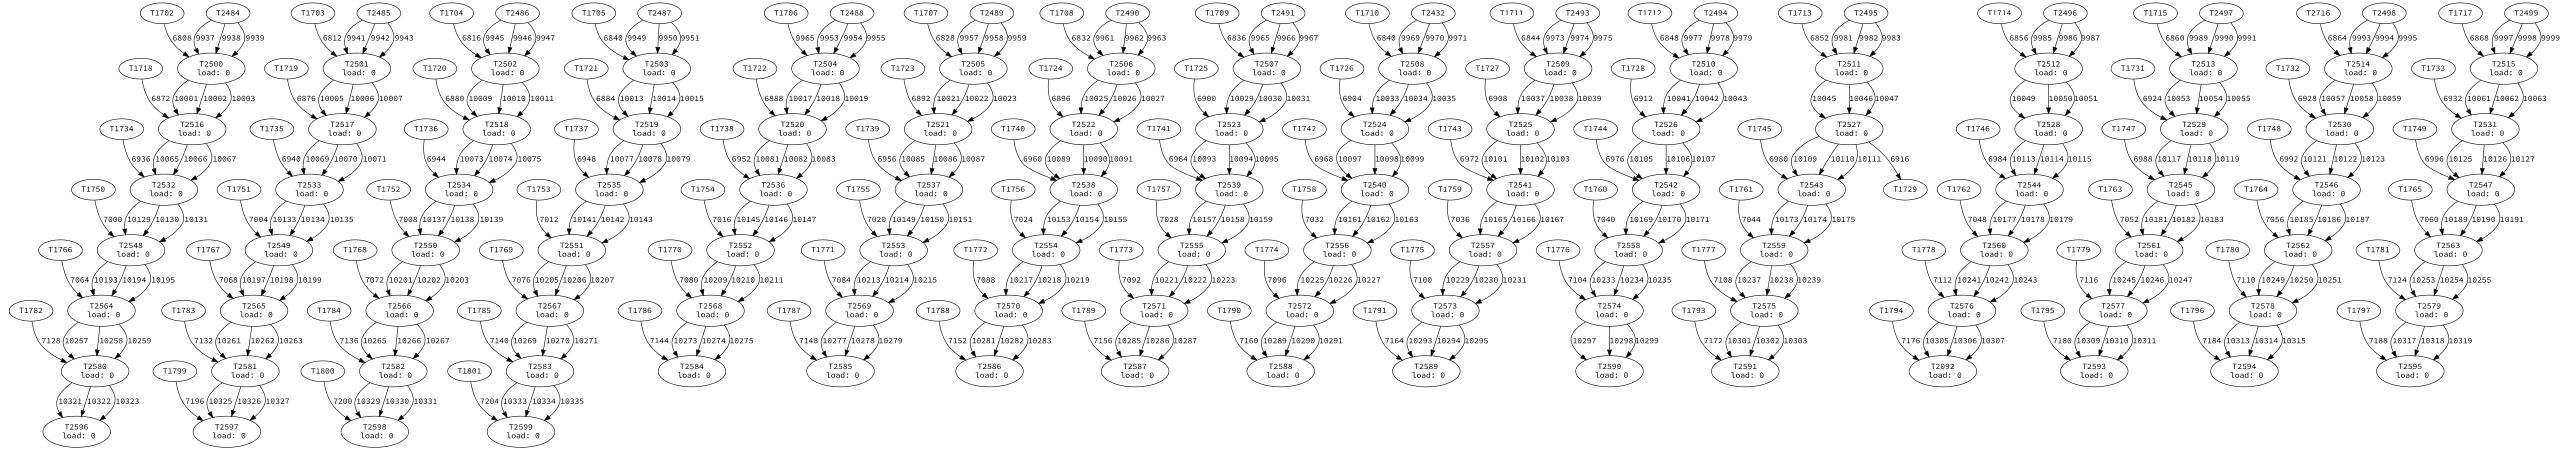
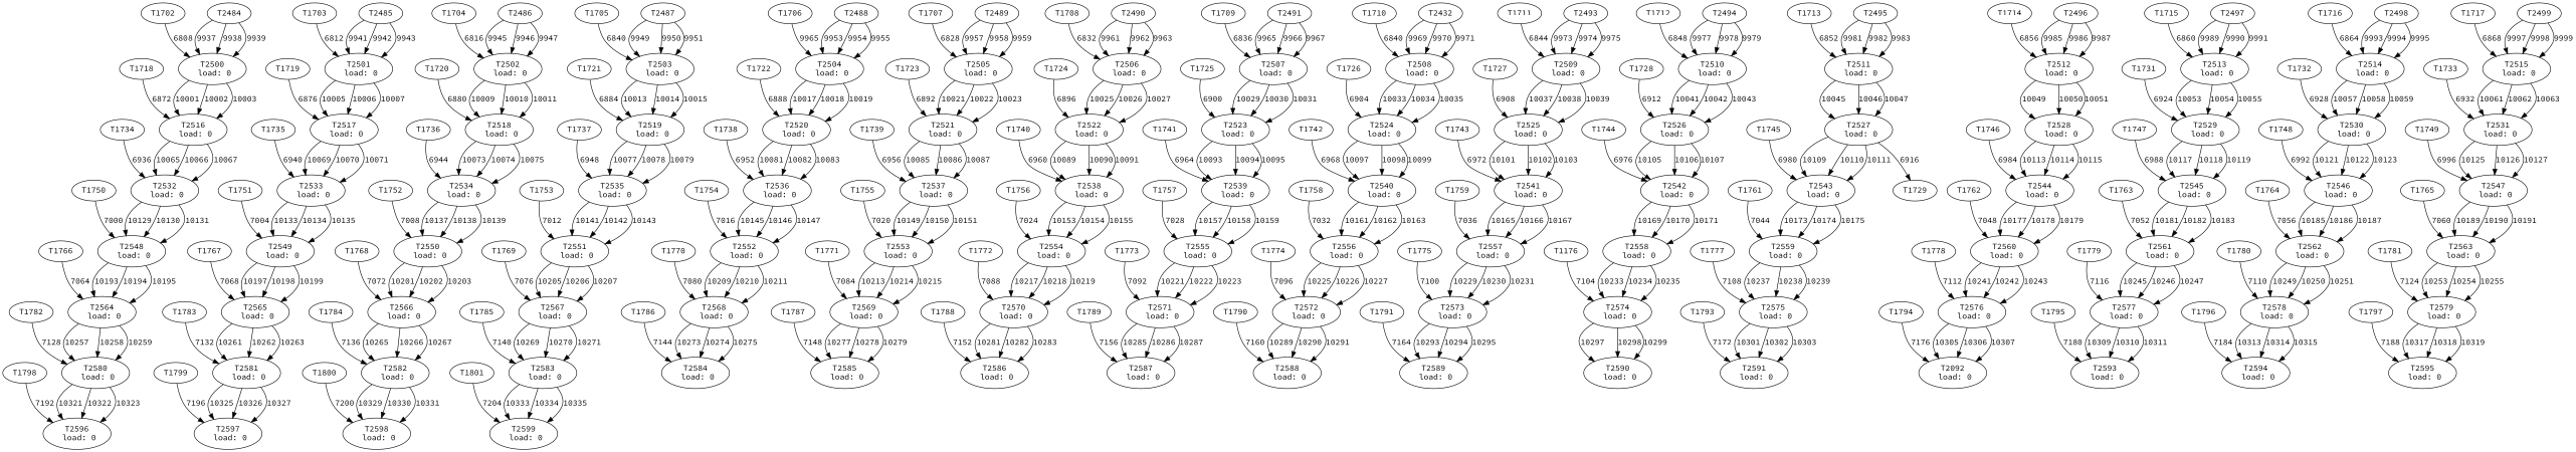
  digraph {
    fontname="Source Code Pro"
    node [fontname="Source Code Pro"]
    edge [fontname="Source Code Pro"]
    n1 [label="T2500\n load: 0"]
    n2 [label="T2516\n load: 0"]
    n3 [label="T2532\n load: 0"]
    T1702
    T2484
    n6 [label="T2501\n load: 0"]
    n7 [label="T2517\n load: 0"]
    n8 [label="T2533\n load: 0"]
    T1703
    T2485
    n11 [label="T2502\n load: 0"]
    n12 [label="T2518\n load: 0"]
    n13 [label="T2534\n load: 0"]
    T1704
    T2486
    n16 [label="T2503\n load: 0"]
    n17 [label="T2519\n load: 0"]
    n18 [label="T2535\n load: 0"]
    T1705
    T2487
    n21 [label="T2504\n load: 0"]
    n22 [label="T2520\n load: 0"]
    n23 [label="T2536\n load: 0"]
    T1706
    T2488
    n26 [label="T2505\n load: 0"]
    n27 [label="T2521\n load: 0"]
    n28 [label="T2537\n load: 0"]
    T1707
    T2489
    n31 [label="T2506\n load: 0"]
    n32 [label="T2522\n load: 0"]
    n33 [label="T2538\n load: 0"]
    T1708
    T2490
    n36 [label="T2507\n load: 0"]
    n37 [label="T2523\n load: 0"]
    n38 [label="T2539\n load: 0"]
    T1709
    T2491
    n41 [label="T2508\n load: 0"]
    n42 [label="T2524\n load: 0"]
    n43 [label="T2540\n load: 0"]
    T1710
    n45 [label=T2432]
    n46 [label="T2509\n load: 0"]
    n47 [label="T2525\n load: 0"]
    n48 [label="T2541\n load: 0"]
    T1711
    T2493
    n51 [label="T2510\n load: 0"]
    n52 [label="T2526\n load: 0"]
    n53 [label="T2542\n load: 0"]
    T1712
    T2494
    n56 [label="T2511\n load: 0"]
    n57 [label="T2527\n load: 0"]
    n58 [label="T2543\n load: 0"]
    T1729
    T1713
    T2495
    n62 [label="T2512\n load: 0"]
    n63 [label="T2528\n load: 0"]
    n64 [label="T2544\n load: 0"]
    T1714
    T2496
    n67 [label="T2513\n load: 0"]
    n68 [label="T2529\n load: 0"]
    n69 [label="T2545\n load: 0"]
    T1715
    T2497
    n72 [label="T2514\n load: 0"]
    n73 [label="T2530\n load: 0"]
    n74 [label="T2546\n load: 0"]
-   T1716 [label=T2716]
+   T1716
    T2498
    n77 [label="T2515\n load: 0"]
    n78 [label="T2531\n load: 0"]
    n79 [label="T2547\n load: 0"]
    T1717
    T2499
    n82 [label="T2548\n load: 0"]
    T1718
    n84 [label="T2549\n load: 0"]
    T1719
    n86 [label="T2550\n load: 0"]
    T1720
    n88 [label="T2551\n load: 0"]
    T1721
    n90 [label="T2552\n load: 0"]
    T1722
    n92 [label="T2553\n load: 0"]
    T1723
    n94 [label="T2554\n load: 0"]
    T1724
    n96 [label="T2555\n load: 0"]
    T1725
    n98 [label="T2556\n load: 0"]
    T1726
    n100 [label="T2557\n load: 0"]
    T1727
    n102 [label="T2558\n load: 0"]
    T1728
    n104 [label="T2559\n load: 0"]
    n105 [label="T2560\n load: 0"]
    n106 [label="T2561\n load: 0"]
    T1731
    n108 [label="T2562\n load: 0"]
    T1732
    n110 [label="T2563\n load: 0"]
    T1733
    n112 [label="T2564\n load: 0"]
    T1734
    n114 [label="T2565\n load: 0"]
    T1735
    n116 [label="T2566\n load: 0"]
    T1736
    n118 [label="T2567\n load: 0"]
    T1737
    n120 [label="T2568\n load: 0"]
    T1738
    n122 [label="T2569\n load: 0"]
    T1739
    n124 [label="T2570\n load: 0"]
    T1740
    n126 [label="T2571\n load: 0"]
    T1741
    n128 [label="T2572\n load: 0"]
    T1742
    n130 [label="T2573\n load: 0"]
    T1743
    n132 [label="T2574\n load: 0"]
    T1744
    n134 [label="T2575\n load: 0"]
    T1745
    n136 [label="T2576\n load: 0"]
    T1746
    n138 [label="T2577\n load: 0"]
    T1747
    n140 [label="T2578\n load: 0"]
    T1748
    n142 [label="T2579\n load: 0"]
    T1749
    n144 [label="T2580\n load: 0"]
    T1750
    n146 [label="T2581\n load: 0"]
    T1751
    n148 [label="T2582\n load: 0"]
    T1752
    n150 [label="T2583\n load: 0"]
    T1753
    n152 [label="T2584\n load: 0"]
    T1754
    n154 [label="T2585\n load: 0"]
    T1755
    n156 [label="T2586\n load: 0"]
    T1756
    n158 [label="T2587\n load: 0"]
    T1757
    n160 [label="T2588\n load: 0"]
    T1758
    n162 [label="T2589\n load: 0"]
    T1759
    n164 [label="T2590\n load: 0"]
-   T1760
    n166 [label="T2591\n load: 0"]
    T1761
    n168 [label="T2092\n load: 0"]
    T1762
    n170 [label="T2593\n load: 0"]
    T1763
    n172 [label="T2594\n load: 0"]
    T1764
    n174 [label="T2595\n load: 0"]
    T1765
    n176 [label="T2596\n load: 0"]
    T1766
    n178 [label="T2597\n load: 0"]
    T1767
    n180 [label="T2598\n load: 0"]
    T1768
    n182 [label="T2599\n load: 0"]
    T1769
    T1770
    T1771
    T1772
    T1773
    T1774
    T1775
-   T1776
+   T1776 [label=T1176]
    T1777
    T1778
    T1779
    T1780
    T1781
    T1782
    T1783
    T1784
    T1785
    T1786
    T1787
    T1788
    T1789
    T1790
    T1791
    T1793
    T1794
    T1795
    T1796
    T1797
+   T1798
    T1799
    T1800
    T1801
    n1 -> n2 [label=10001]
    n1 -> n2 [label=10002]
    n1 -> n2 [label=10003]
    n2 -> n3 [label=10065]
    n2 -> n3 [label=10066]
    n2 -> n3 [label=10067]
    n3 -> n82 [label=10129]
    n3 -> n82 [label=10130]
    n3 -> n82 [label=10131]
    T1702 -> n1 [label=6808]
    T2484 -> n1 [label=9937]
    T2484 -> n1 [label=9938]
    T2484 -> n1 [label=9939]
    n6 -> n7 [label=10005]
    n6 -> n7 [label=10006]
    n6 -> n7 [label=10007]
    n7 -> n8 [label=10069]
    n7 -> n8 [label=10070]
    n7 -> n8 [label=10071]
    n8 -> n84 [label=10133]
    n8 -> n84 [label=10134]
    n8 -> n84 [label=10135]
    T1703 -> n6 [label=6812]
    T2485 -> n6 [label=9941]
    T2485 -> n6 [label=9942]
    T2485 -> n6 [label=9943]
    n11 -> n12 [label=10009]
    n11 -> n12 [label=10010]
    n11 -> n12 [label=10011]
    n12 -> n13 [label=10073]
    n12 -> n13 [label=10074]
    n12 -> n13 [label=10075]
    n13 -> n86 [label=10137]
    n13 -> n86 [label=10138]
    n13 -> n86 [label=10139]
    T1704 -> n11 [label=6816]
    T2486 -> n11 [label=9945]
    T2486 -> n11 [label=9946]
    T2486 -> n11 [label=9947]
    n16 -> n17 [label=10013]
    n16 -> n17 [label=10014]
    n16 -> n17 [label=10015]
    n17 -> n18 [label=10077]
    n17 -> n18 [label=10078]
    n17 -> n18 [label=10079]
    n18 -> n88 [label=10141]
    n18 -> n88 [label=10142]
    n18 -> n88 [label=10143]
    T1705 -> n16 [label=6840]
    T2487 -> n16 [label=9949]
    T2487 -> n16 [label=9950]
    T2487 -> n16 [label=9951]
    n21 -> n22 [label=10017]
    n21 -> n22 [label=10018]
    n21 -> n22 [label=10019]
    n22 -> n23 [label=10081]
    n22 -> n23 [label=10082]
    n22 -> n23 [label=10083]
    n23 -> n90 [label=10145]
    n23 -> n90 [label=10146]
    n23 -> n90 [label=10147]
    T1706 -> n21 [label=9965]
    T2488 -> n21 [label=9953]
    T2488 -> n21 [label=9954]
    T2488 -> n21 [label=9955]
    n26 -> n27 [label=10021]
    n26 -> n27 [label=10022]
    n26 -> n27 [label=10023]
    n27 -> n28 [label=10085]
    n27 -> n28 [label=10086]
    n27 -> n28 [label=10087]
    n28 -> n92 [label=10149]
    n28 -> n92 [label=10150]
    n28 -> n92 [label=10151]
    T1707 -> n26 [label=6828]
    T2489 -> n26 [label=9957]
    T2489 -> n26 [label=9958]
    T2489 -> n26 [label=9959]
    n31 -> n32 [label=10025]
    n31 -> n32 [label=10026]
    n31 -> n32 [label=10027]
    n32 -> n33 [label=10089]
    n32 -> n33 [label=10090]
    n32 -> n33 [label=10091]
    n33 -> n94 [label=10153]
    n33 -> n94 [label=10154]
    n33 -> n94 [label=10155]
    T1708 -> n31 [label=6832]
    T2490 -> n31 [label=9961]
    T2490 -> n31 [label=9962]
    T2490 -> n31 [label=9963]
    n36 -> n37 [label=10029]
    n36 -> n37 [label=10030]
    n36 -> n37 [label=10031]
    n37 -> n38 [label=10093]
    n37 -> n38 [label=10094]
    n37 -> n38 [label=10095]
    n38 -> n96 [label=10157]
    n38 -> n96 [label=10158]
    n38 -> n96 [label=10159]
    T1709 -> n36 [label=6836]
    T2491 -> n36 [label=9965]
    T2491 -> n36 [label=9966]
    T2491 -> n36 [label=9967]
    n41 -> n42 [label=10033]
    n41 -> n42 [label=10034]
    n41 -> n42 [label=10035]
    n42 -> n43 [label=10097]
    n42 -> n43 [label=10098]
    n42 -> n43 [label=10099]
    n43 -> n98 [label=10161]
    n43 -> n98 [label=10162]
    n43 -> n98 [label=10163]
    T1710 -> n41 [label=6840]
    n45 -> n41 [label=9969]
    n45 -> n41 [label=9970]
    n45 -> n41 [label=9971]
    n46 -> n47 [label=10037]
    n46 -> n47 [label=10038]
    n46 -> n47 [label=10039]
    n47 -> n48 [label=10101]
    n47 -> n48 [label=10102]
    n47 -> n48 [label=10103]
    n48 -> n100 [label=10165]
    n48 -> n100 [label=10166]
    n48 -> n100 [label=10167]
    T1711 -> n46 [label=6844]
    T2493 -> n46 [label=9973]
    T2493 -> n46 [label=9974]
    T2493 -> n46 [label=9975]
    n51 -> n52 [label=10041]
    n51 -> n52 [label=10042]
    n51 -> n52 [label=10043]
    n52 -> n53 [label=10105]
    n52 -> n53 [label=10106]
    n52 -> n53 [label=10107]
    n53 -> n102 [label=10169]
    n53 -> n102 [label=10170]
    n53 -> n102 [label=10171]
    T1712 -> n51 [label=6848]
    T2494 -> n51 [label=9977]
    T2494 -> n51 [label=9978]
    T2494 -> n51 [label=9979]
    n56 -> n57 [label=10045]
    n56 -> n57 [label=10046]
    n56 -> n57 [label=10047]
    n57 -> n58 [label=10109]
    n57 -> n58 [label=10110]
    n57 -> n58 [label=10111]
    n57 -> T1729 [label=6916]
    n58 -> n104 [label=10173]
    n58 -> n104 [label=10174]
    n58 -> n104 [label=10175]
    T1713 -> n56 [label=6852]
    T2495 -> n56 [label=9981]
    T2495 -> n56 [label=9982]
    T2495 -> n56 [label=9983]
    n62 -> n63 [label=10049]
    n62 -> n63 [label=10050]
    n62 -> n63 [label=10051]
    n63 -> n64 [label=10113]
    n63 -> n64 [label=10114]
    n63 -> n64 [label=10115]
    n64 -> n105 [label=10177]
    n64 -> n105 [label=10178]
    n64 -> n105 [label=10179]
    T1714 -> n62 [label=6856]
    T2496 -> n62 [label=9985]
    T2496 -> n62 [label=9986]
    T2496 -> n62 [label=9987]
    n67 -> n68 [label=10053]
    n67 -> n68 [label=10054]
    n67 -> n68 [label=10055]
    n68 -> n69 [label=10117]
    n68 -> n69 [label=10118]
    n68 -> n69 [label=10119]
    n69 -> n106 [label=10181]
    n69 -> n106 [label=10182]
    n69 -> n106 [label=10183]
    T1715 -> n67 [label=6860]
    T2497 -> n67 [label=9989]
    T2497 -> n67 [label=9990]
    T2497 -> n67 [label=9991]
    n72 -> n73 [label=10057]
    n72 -> n73 [label=10058]
    n72 -> n73 [label=10059]
    n73 -> n74 [label=10121]
    n73 -> n74 [label=10122]
    n73 -> n74 [label=10123]
    n74 -> n108 [label=10185]
    n74 -> n108 [label=10186]
    n74 -> n108 [label=10187]
    T1716 -> n72 [label=6864]
    T2498 -> n72 [label=9993]
    T2498 -> n72 [label=9994]
    T2498 -> n72 [label=9995]
    n77 -> n78 [label=10061]
    n77 -> n78 [label=10062]
    n77 -> n78 [label=10063]
    n78 -> n79 [label=10125]
    n78 -> n79 [label=10126]
    n78 -> n79 [label=10127]
    n79 -> n110 [label=10189]
    n79 -> n110 [label=10190]
    n79 -> n110 [label=10191]
    T1717 -> n77 [label=6868]
    T2499 -> n77 [label=9997]
    T2499 -> n77 [label=9998]
    T2499 -> n77 [label=9999]
    n82 -> n112 [label=10193]
    n82 -> n112 [label=10194]
    n82 -> n112 [label=10195]
    T1718 -> n2 [label=6872]
    n84 -> n114 [label=10197]
    n84 -> n114 [label=10198]
    n84 -> n114 [label=10199]
    T1719 -> n7 [label=6876]
    n86 -> n116 [label=10201]
    n86 -> n116 [label=10202]
    n86 -> n116 [label=10203]
    T1720 -> n12 [label=6880]
    n88 -> n118 [label=10205]
    n88 -> n118 [label=10206]
    n88 -> n118 [label=10207]
    T1721 -> n17 [label=6884]
    n90 -> n120 [label=10209]
    n90 -> n120 [label=10210]
    n90 -> n120 [label=10211]
    T1722 -> n22 [label=6888]
    n92 -> n122 [label=10213]
    n92 -> n122 [label=10214]
    n92 -> n122 [label=10215]
    T1723 -> n27 [label=6892]
    n94 -> n124 [label=10217]
    n94 -> n124 [label=10218]
    n94 -> n124 [label=10219]
    T1724 -> n32 [label=6896]
    n96 -> n126 [label=10221]
    n96 -> n126 [label=10222]
    n96 -> n126 [label=10223]
    T1725 -> n37 [label=6900]
    n98 -> n128 [label=10225]
    n98 -> n128 [label=10226]
    n98 -> n128 [label=10227]
    T1726 -> n42 [label=6904]
    n100 -> n130 [label=10229]
    n100 -> n130 [label=10230]
    n100 -> n130 [label=10231]
    T1727 -> n47 [label=6908]
    n102 -> n132 [label=10233]
    n102 -> n132 [label=10234]
    n102 -> n132 [label=10235]
    T1728 -> n52 [label=6912]
    n104 -> n134 [label=10237]
    n104 -> n134 [label=10238]
    n104 -> n134 [label=10239]
    n105 -> n136 [label=10241]
    n105 -> n136 [label=10242]
    n105 -> n136 [label=10243]
    n106 -> n138 [label=10245]
    n106 -> n138 [label=10246]
    n106 -> n138 [label=10247]
    T1731 -> n68 [label=6924]
    n108 -> n140 [label=10249]
    n108 -> n140 [label=10250]
    n108 -> n140 [label=10251]
    T1732 -> n73 [label=6928]
    n110 -> n142 [label=10253]
    n110 -> n142 [label=10254]
    n110 -> n142 [label=10255]
    T1733 -> n78 [label=6932]
    n112 -> n144 [label=10257]
    n112 -> n144 [label=10258]
    n112 -> n144 [label=10259]
    T1734 -> n3 [label=6936]
    n114 -> n146 [label=10261]
    n114 -> n146 [label=10262]
    n114 -> n146 [label=10263]
    T1735 -> n8 [label=6940]
    n116 -> n148 [label=10265]
    n116 -> n148 [label=10266]
    n116 -> n148 [label=10267]
    T1736 -> n13 [label=6944]
    n118 -> n150 [label=10269]
    n118 -> n150 [label=10270]
    n118 -> n150 [label=10271]
    T1737 -> n18 [label=6948]
    n120 -> n152 [label=10273]
    n120 -> n152 [label=10274]
    n120 -> n152 [label=10275]
    T1738 -> n23 [label=6952]
    n122 -> n154 [label=10277]
    n122 -> n154 [label=10278]
    n122 -> n154 [label=10279]
    T1739 -> n28 [label=6956]
    n124 -> n156 [label=10281]
    n124 -> n156 [label=10282]
    n124 -> n156 [label=10283]
    T1740 -> n33 [label=6960]
    n126 -> n158 [label=10285]
    n126 -> n158 [label=10286]
    n126 -> n158 [label=10287]
    T1741 -> n38 [label=6964]
    n128 -> n160 [label=10289]
    n128 -> n160 [label=10290]
    n128 -> n160 [label=10291]
    T1742 -> n43 [label=6968]
    n130 -> n162 [label=10293]
    n130 -> n162 [label=10294]
    n130 -> n162 [label=10295]
    T1743 -> n48 [label=6972]
    n132 -> n164 [label=10297]
    n132 -> n164 [label=10298]
    n132 -> n164 [label=10299]
    T1744 -> n53 [label=6976]
    n134 -> n166 [label=10301]
    n134 -> n166 [label=10302]
    n134 -> n166 [label=10303]
    T1745 -> n58 [label=6980]
    n136 -> n168 [label=10305]
    n136 -> n168 [label=10306]
    n136 -> n168 [label=10307]
    T1746 -> n64 [label=6984]
    n138 -> n170 [label=10309]
    n138 -> n170 [label=10310]
    n138 -> n170 [label=10311]
    T1747 -> n69 [label=6988]
    n140 -> n172 [label=10313]
    n140 -> n172 [label=10314]
    n140 -> n172 [label=10315]
    T1748 -> n74 [label=6992]
    n142 -> n174 [label=10317]
    n142 -> n174 [label=10318]
    n142 -> n174 [label=10319]
    T1749 -> n79 [label=6996]
    n144 -> n176 [label=10321]
    n144 -> n176 [label=10322]
    n144 -> n176 [label=10323]
    T1750 -> n82 [label=7000]
    n146 -> n178 [label=10325]
    n146 -> n178 [label=10326]
    n146 -> n178 [label=10327]
    T1751 -> n84 [label=7004]
    n148 -> n180 [label=10329]
    n148 -> n180 [label=10330]
    n148 -> n180 [label=10331]
    T1752 -> n86 [label=7008]
    n150 -> n182 [label=10333]
    n150 -> n182 [label=10334]
    n150 -> n182 [label=10335]
    T1753 -> n88 [label=7012]
    T1754 -> n90 [label=7016]
    T1755 -> n92 [label=7020]
    T1756 -> n94 [label=7024]
    T1757 -> n96 [label=7028]
    T1758 -> n98 [label=7032]
    T1759 -> n100 [label=7036]
-   T1760 -> n102 [label=7040]
    T1761 -> n104 [label=7044]
    T1762 -> n105 [label=7048]
    T1763 -> n106 [label=7052]
    T1764 -> n108 [label=7056]
    T1765 -> n110 [label=7060]
    T1766 -> n112 [label=7064]
    T1767 -> n114 [label=7068]
    T1768 -> n116 [label=7072]
    T1769 -> n118 [label=7076]
    T1770 -> n120 [label=7080]
    T1771 -> n122 [label=7084]
    T1772 -> n124 [label=7088]
    T1773 -> n126 [label=7092]
    T1774 -> n128 [label=7096]
    T1775 -> n130 [label=7100]
    T1776 -> n132 [label=7104]
    T1777 -> n134 [label=7108]
    T1778 -> n136 [label=7112]
    T1779 -> n138 [label=7116]
    T1780 -> n140 [label=7110]
    T1781 -> n142 [label=7124]
    T1782 -> n144 [label=7128]
    T1783 -> n146 [label=7132]
    T1784 -> n148 [label=7136]
    T1785 -> n150 [label=7140]
    T1786 -> n152 [label=7144]
    T1787 -> n154 [label=7148]
    T1788 -> n156 [label=7152]
    T1789 -> n158 [label=7156]
    T1790 -> n160 [label=7160]
    T1791 -> n162 [label=7164]
    T1793 -> n166 [label=7172]
    T1794 -> n168 [label=7176]
    T1795 -> n170 [label=7180]
    T1796 -> n172 [label=7184]
    T1797 -> n174 [label=7188]
+   T1798 -> n176 [label=7192]
    T1799 -> n178 [label=7196]
    T1800 -> n180 [label=7200]
    T1801 -> n182 [label=7204]
  }
